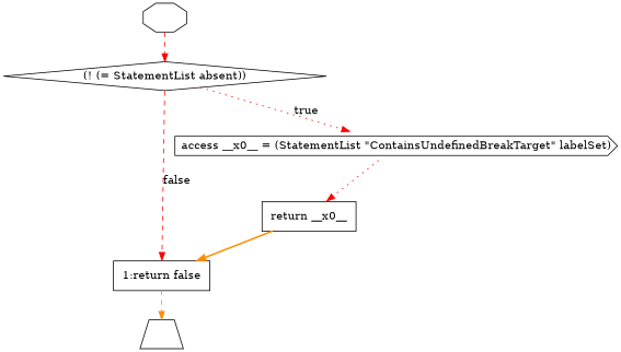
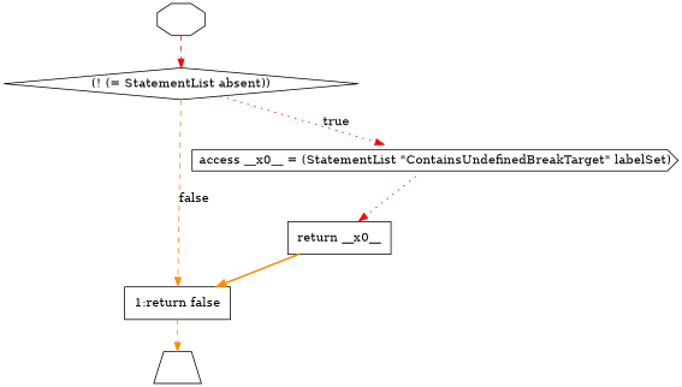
  digraph {
    node [color=black fillcolor=white shape=none style=filled]
    edge [color=darkorange style=dashed]
    n1 [label=<<font color="black">     <table border="0" cellborder="1" cellspacing="0" cellpadding="10">       <tr><td align="left">1:return false</td></tr>     </table>   </font>> margin=0]
    n2 [label=" " shape=trapezium]
    n3 [label=<<font color="black">     <table border="0" cellborder="1" cellspacing="0" cellpadding="10">       <tr><td align="left">return __x0__</td></tr>     </table>   </font>> margin=0]
    n4 [label=" " shape=octagon]
    n5 [label=<<font color="black">(! (= StatementList absent))</font>> shape=diamond]
    n6 [label=<<font color="black">access __x0__ = (StatementList &quot;ContainsUndefinedBreakTarget&quot; labelSet)</font>> shape=cds]
    n1 -> n2
    n3 -> n1 [style=bold]
    n4 -> n5 [color=red]
-   n5 -> n1 [color=red label=<<font color="black">false</font>>]
+   n5 -> n1 [label=<<font color="black">false</font>>]
    n5 -> n6 [color=red label=<<font color="black">true</font>> style=dotted]
    n6 -> n3 [color=red style=dotted]
  }
